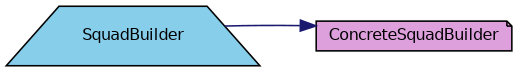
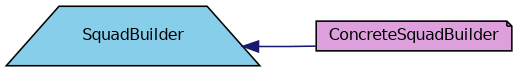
  digraph {
    rankdir=LR
    node [color=black fontname=Helvetica fontsize=10 style=filled]
    n1 [fillcolor=skyblue height=0.2 label=SquadBuilder shape=trapezium width=0.4]
    n2 [fillcolor=plum height=0.2 label=ConcreteSquadBuilder shape=note width=0.4]
-   n2 -> n1 [color=midnightblue dir=back fontname=Helvetica fontsize=10 labelfontname=Helvetica labelfontsize=10 style=solid]
+   n1 -> n2 [color=midnightblue dir=back fontname=Helvetica fontsize=10 labelfontname=Helvetica labelfontsize=10 style=solid]
  }
